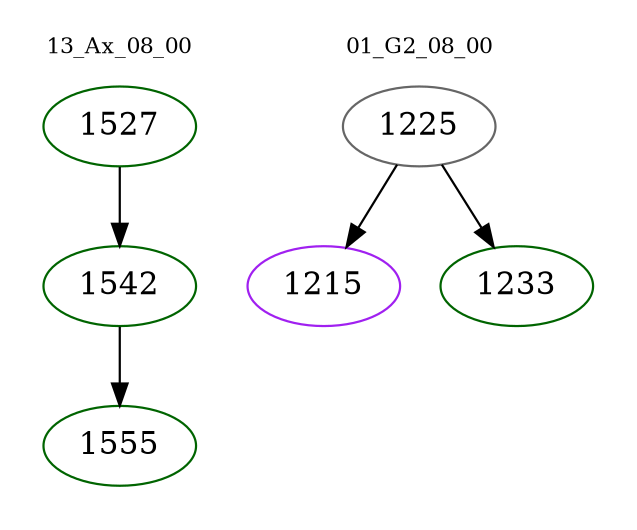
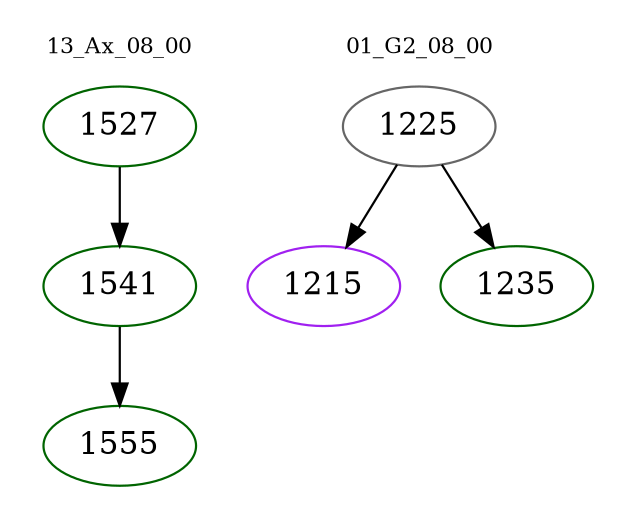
  digraph {
    node [color=darkgreen]
    edge [color=black]
-   n1 [label=1542]
+   n1 [label=1541]
    n2 [label=1527]
    n3 [label=1555]
    n4 [color=gray40 label=1225]
    n5 [color=purple label=1215]
-   n6 [label=1233]
+   n6 [label=1235]
    subgraph cluster_1 {
      color=white
      fontsize=10
      label="13_Ax_08_00"
      n1
      n2
      n3
    }
    subgraph cluster_2 {
      color=white
      fontsize=10
      label="01_G2_08_00"
      n4
      n5
      n6
    }
    n1 -> n3
    n2 -> n1
    n4 -> n5
    n4 -> n6
  }
